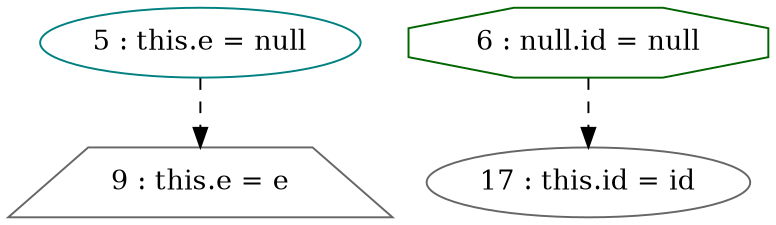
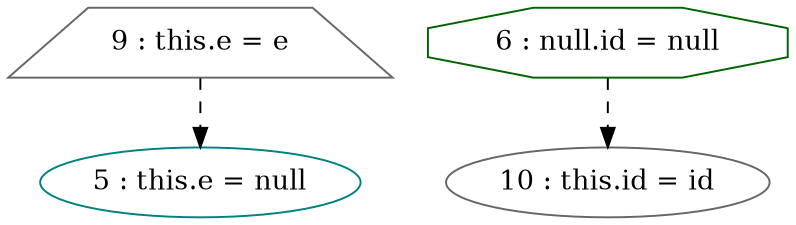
  digraph {
    node [color=gray40 shape=ellipse]
    edge [style=dashed]
    "5 : this.e = null" [color=teal]
    "9 : this.e = e" [shape=trapezium]
    n3 [color=darkgreen label="6 : null.id = null" shape=octagon]
-   "10 : this.id = id" [label="17 : this.id = id"]
-   "5 : this.e = null" -> "9 : this.e = e"
+   "10 : this.id = id"
+   "9 : this.e = e" -> "5 : this.e = null"
    n3 -> "10 : this.id = id"
  }
